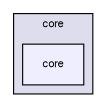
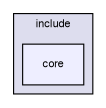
  digraph {
    compound=true
    n1 [fillcolor="#eeeeff" fontname=FreeSans fontsize=10 label=core pencolor=black shape=box style=filled]
    subgraph cluster_1 {
      bgcolor="#ddddee"
      fontname=FreeSans
      fontsize=10
-     label=core
+     label=include
      pencolor=black
      n1
    }
  }
